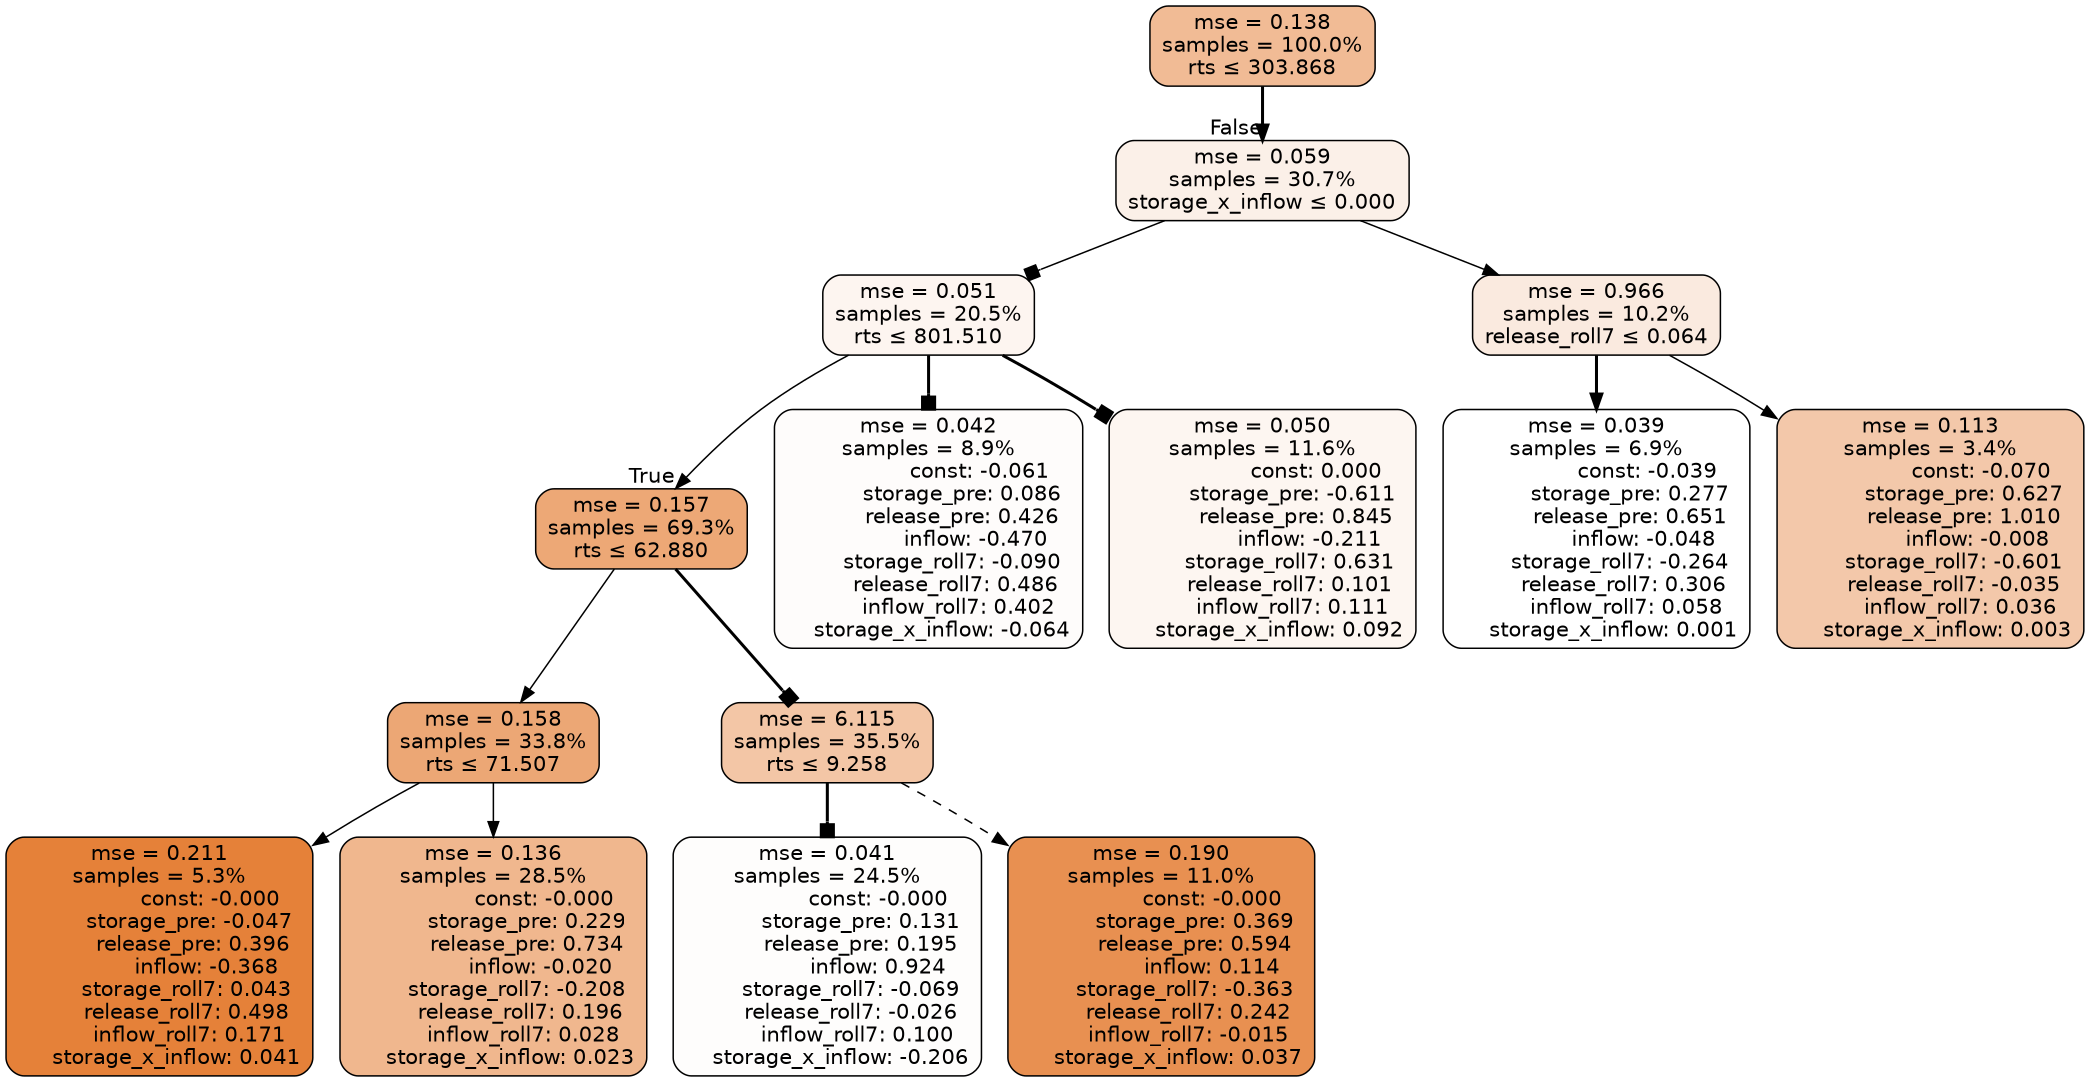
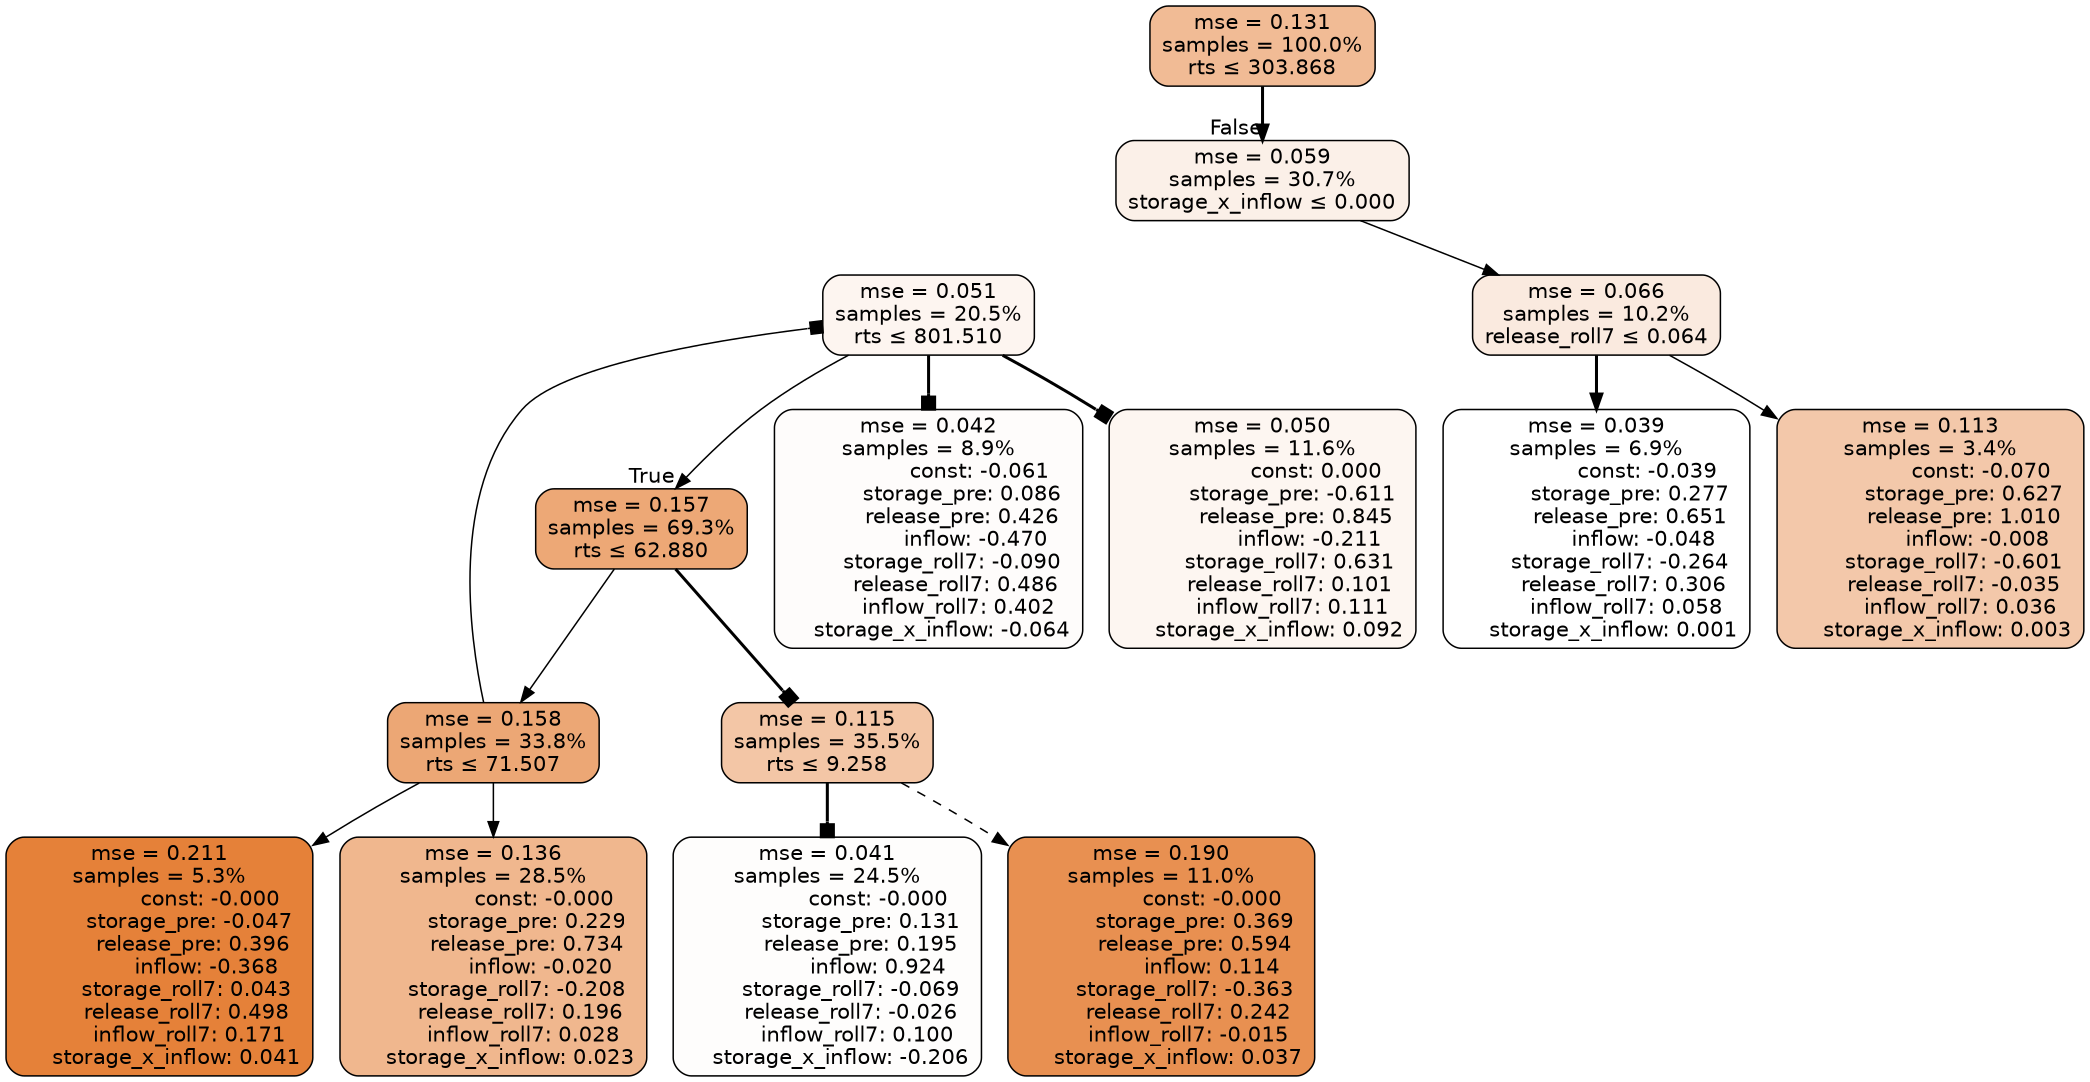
  digraph {
    node [color=black fontname=helvetica shape=rectangle style="filled, rounded"]
    edge [arrowhead=normal fontname=helvetica style=solid]
-   n1 [fillcolor="#f1bb95" label="mse = 0.138\nsamples = 100.0%\nrts &le; 303.868"]
+   n1 [fillcolor="#f1bb95" label="mse = 0.131\nsamples = 100.0%\nrts &le; 303.868"]
    n2 [fillcolor="#fbf0e8" label="mse = 0.059\nsamples = 30.7%\nstorage_x_inflow &le; 0.000"]
    n3 [fillcolor="#eda876" label="mse = 0.157\nsamples = 69.3%\nrts &le; 62.880"]
-   n4 [fillcolor="#f3c6a6" label="mse = 6.115\nsamples = 35.5%\nrts &le; 9.258"]
+   n4 [fillcolor="#f3c6a6" label="mse = 0.115\nsamples = 35.5%\nrts &le; 9.258"]
    n5 [fillcolor="#eca775" label="mse = 0.158\nsamples = 33.8%\nrts &le; 71.507"]
    n6 [fillcolor="#fdf5f0" label="mse = 0.051\nsamples = 20.5%\nrts &le; 801.510"]
-   n7 [fillcolor="#faeadf" label="mse = 0.966\nsamples = 10.2%\nrelease_roll7 &le; 0.064"]
+   n7 [fillcolor="#faeadf" label="mse = 0.066\nsamples = 10.2%\nrelease_roll7 &le; 0.064"]
    n8 [fillcolor="#fefdfc" label="mse = 0.041\nsamples = 24.5%\n               const: -0.000\n          storage_pre: 0.131\n          release_pre: 0.195\n               inflow: 0.924\n       storage_roll7: -0.069\n       release_roll7: -0.026\n         inflow_roll7: 0.100\n    storage_x_inflow: -0.206"]
    n9 [fillcolor="#e89051" label="mse = 0.190\nsamples = 11.0%\n               const: -0.000\n          storage_pre: 0.369\n          release_pre: 0.594\n               inflow: 0.114\n       storage_roll7: -0.363\n        release_roll7: 0.242\n        inflow_roll7: -0.015\n     storage_x_inflow: 0.037"]
    n10 [fillcolor="#e58139" label="mse = 0.211\nsamples = 5.3%\n               const: -0.000\n         storage_pre: -0.047\n          release_pre: 0.396\n              inflow: -0.368\n        storage_roll7: 0.043\n        release_roll7: 0.498\n         inflow_roll7: 0.171\n     storage_x_inflow: 0.041"]
    n11 [fillcolor="#f0b78e" label="mse = 0.136\nsamples = 28.5%\n               const: -0.000\n          storage_pre: 0.229\n          release_pre: 0.734\n              inflow: -0.020\n       storage_roll7: -0.208\n        release_roll7: 0.196\n         inflow_roll7: 0.028\n     storage_x_inflow: 0.023"]
    n12 [fillcolor="#fefcfb" label="mse = 0.042\nsamples = 8.9%\n               const: -0.061\n          storage_pre: 0.086\n          release_pre: 0.426\n              inflow: -0.470\n       storage_roll7: -0.090\n        release_roll7: 0.486\n         inflow_roll7: 0.402\n    storage_x_inflow: -0.064"]
    n13 [fillcolor="#fdf6f1" label="mse = 0.050\nsamples = 11.6%\n                const: 0.000\n         storage_pre: -0.611\n          release_pre: 0.845\n              inflow: -0.211\n        storage_roll7: 0.631\n        release_roll7: 0.101\n         inflow_roll7: 0.111\n     storage_x_inflow: 0.092"]
    n14 [fillcolor="#ffffff" label="mse = 0.039\nsamples = 6.9%\n               const: -0.039\n          storage_pre: 0.277\n          release_pre: 0.651\n              inflow: -0.048\n       storage_roll7: -0.264\n        release_roll7: 0.306\n         inflow_roll7: 0.058\n     storage_x_inflow: 0.001"]
    n15 [fillcolor="#f3c8aa" label="mse = 0.113\nsamples = 3.4%\n               const: -0.070\n          storage_pre: 0.627\n          release_pre: 1.010\n              inflow: -0.008\n       storage_roll7: -0.601\n       release_roll7: -0.035\n         inflow_roll7: 0.036\n     storage_x_inflow: 0.003"]
    n1 -> n2 [headlabel=False labelangle=-45 labeldistance=2.5 style=bold]
-   n2 -> n6 [arrowhead=box]
+   n5 -> n6 [arrowhead=box]
    n2 -> n7
    n3 -> n4 [arrowhead=box style=bold]
    n3 -> n5
    n4 -> n8 [arrowhead=box style=bold]
    n4 -> n9 [style=dashed]
    n5 -> n10
    n5 -> n11
    n6 -> n3 [headlabel=True labelangle=45 labeldistance=2.5]
    n6 -> n12 [arrowhead=box style=bold]
    n6 -> n13 [arrowhead=box style=bold]
    n7 -> n14 [style=bold]
    n7 -> n15
  }
